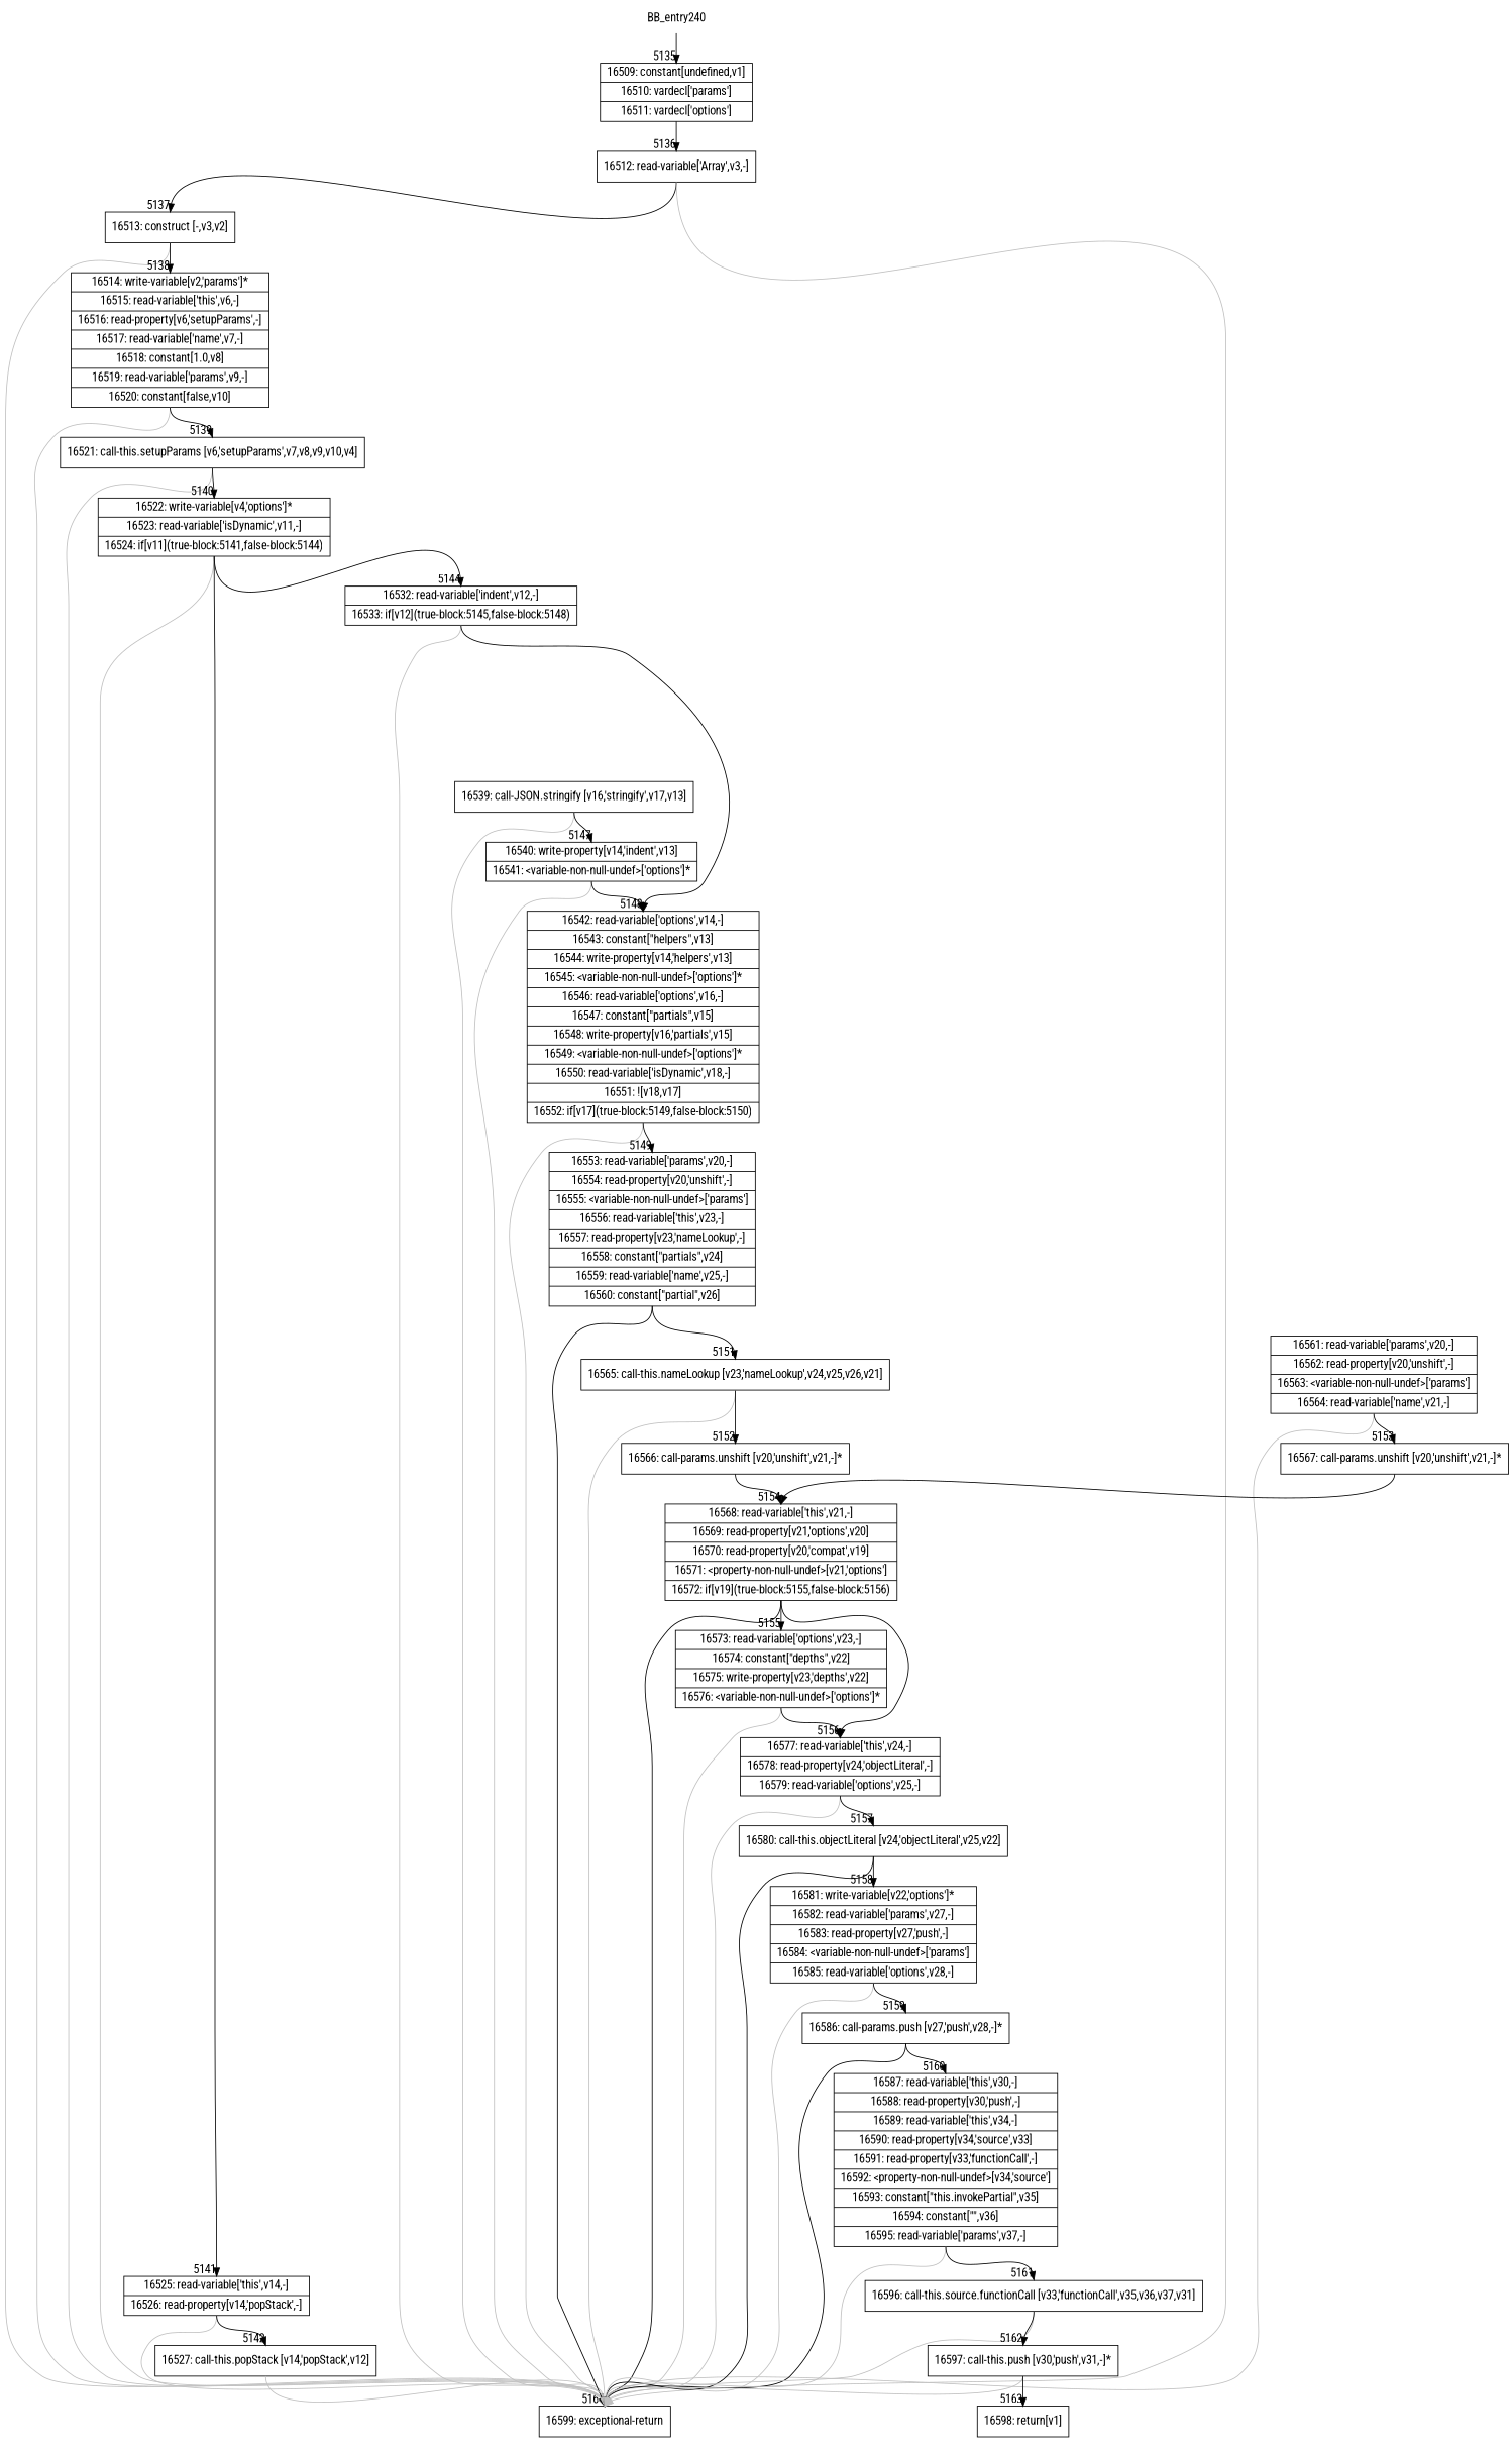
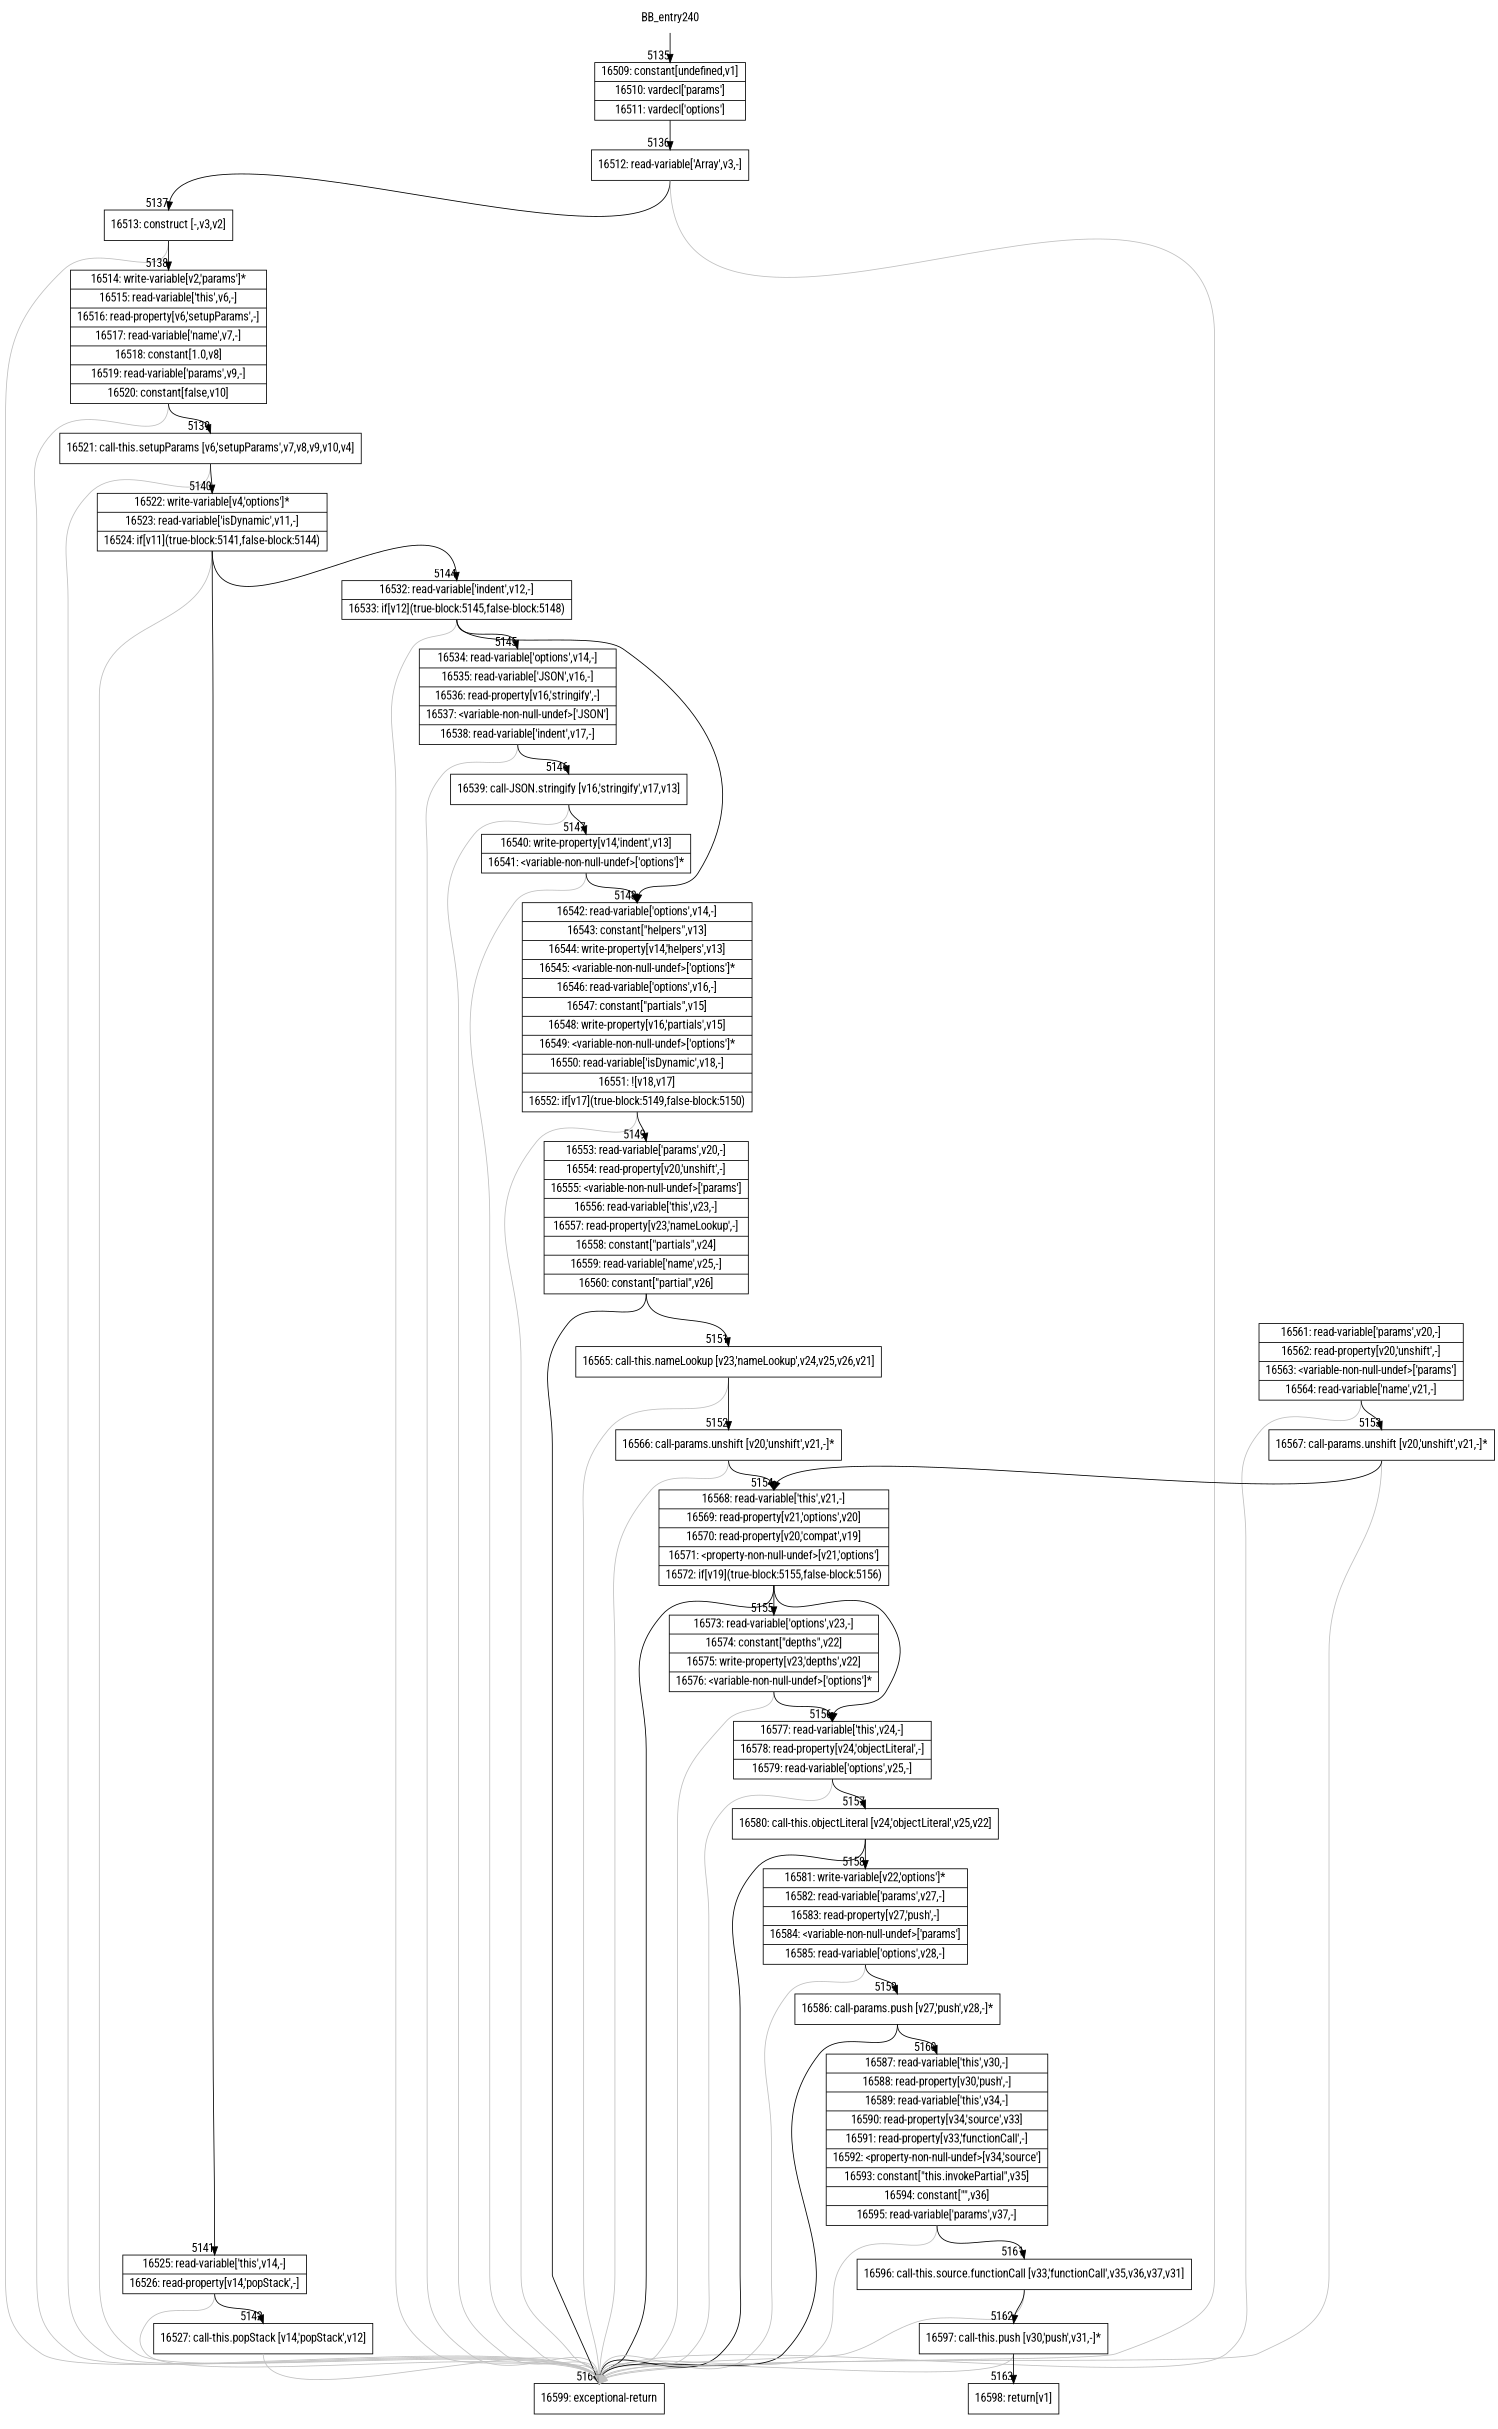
  digraph {
    fontname="Roboto Condensed"
    rankdir=TD
    node [fontname="Roboto Condensed" shape=record]
    edge [fontname="Roboto Condensed" headport=n tailport=s]
    BB_entry240 [shape=none]
    n2 [label="{16509: constant[undefined,v1]|16510: vardecl['params']|16511: vardecl['options']}"]
    n3 [label="{16512: read-variable['Array',v3,-]}"]
    n4 [label="{16513: construct [-,v3,v2]}"]
    n5 [label="{16599: exceptional-return}"]
    n6 [label="{16514: write-variable[v2,'params']*|16515: read-variable['this',v6,-]|16516: read-property[v6,'setupParams',-]|16517: read-variable['name',v7,-]|16518: constant[1.0,v8]|16519: read-variable['params',v9,-]|16520: constant[false,v10]}"]
    n7 [label="{16521: call-this.setupParams [v6,'setupParams',v7,v8,v9,v10,v4]}"]
    n8 [label="{16522: write-variable[v4,'options']*|16523: read-variable['isDynamic',v11,-]|16524: if[v11](true-block:5141,false-block:5144)}"]
    n9 [label="{16525: read-variable['this',v14,-]|16526: read-property[v14,'popStack',-]}"]
    n10 [label="{16532: read-variable['indent',v12,-]|16533: if[v12](true-block:5145,false-block:5148)}"]
    n11 [label="{16527: call-this.popStack [v14,'popStack',v12]}"]
+   n12 [label="{16534: read-variable['options',v14,-]|16535: read-variable['JSON',v16,-]|16536: read-property[v16,'stringify',-]|16537: \<variable-non-null-undef\>['JSON']|16538: read-variable['indent',v17,-]}"]
    n13 [label="{16542: read-variable['options',v14,-]|16543: constant[\"helpers\",v13]|16544: write-property[v14,'helpers',v13]|16545: \<variable-non-null-undef\>['options']*|16546: read-variable['options',v16,-]|16547: constant[\"partials\",v15]|16548: write-property[v16,'partials',v15]|16549: \<variable-non-null-undef\>['options']*|16550: read-variable['isDynamic',v18,-]|16551: ![v18,v17]|16552: if[v17](true-block:5149,false-block:5150)}"]
    n14 [label="{16539: call-JSON.stringify [v16,'stringify',v17,v13]}"]
    n15 [label="{16553: read-variable['params',v20,-]|16554: read-property[v20,'unshift',-]|16555: \<variable-non-null-undef\>['params']|16556: read-variable['this',v23,-]|16557: read-property[v23,'nameLookup',-]|16558: constant[\"partials\",v24]|16559: read-variable['name',v25,-]|16560: constant[\"partial\",v26]}"]
    n16 [label="{16540: write-property[v14,'indent',v13]|16541: \<variable-non-null-undef\>['options']*}"]
    n17 [label="{16565: call-this.nameLookup [v23,'nameLookup',v24,v25,v26,v21]}"]
    n18 [label="{16561: read-variable['params',v20,-]|16562: read-property[v20,'unshift',-]|16563: \<variable-non-null-undef\>['params']|16564: read-variable['name',v21,-]}"]
    n19 [label="{16567: call-params.unshift [v20,'unshift',v21,-]*}"]
    n20 [label="{16566: call-params.unshift [v20,'unshift',v21,-]*}"]
    n21 [label="{16568: read-variable['this',v21,-]|16569: read-property[v21,'options',v20]|16570: read-property[v20,'compat',v19]|16571: \<property-non-null-undef\>[v21,'options']|16572: if[v19](true-block:5155,false-block:5156)}"]
    n22 [label="{16573: read-variable['options',v23,-]|16574: constant[\"depths\",v22]|16575: write-property[v23,'depths',v22]|16576: \<variable-non-null-undef\>['options']*}"]
    n23 [label="{16577: read-variable['this',v24,-]|16578: read-property[v24,'objectLiteral',-]|16579: read-variable['options',v25,-]}"]
    n24 [label="{16580: call-this.objectLiteral [v24,'objectLiteral',v25,v22]}"]
    n25 [label="{16581: write-variable[v22,'options']*|16582: read-variable['params',v27,-]|16583: read-property[v27,'push',-]|16584: \<variable-non-null-undef\>['params']|16585: read-variable['options',v28,-]}"]
    n26 [label="{16586: call-params.push [v27,'push',v28,-]*}"]
    n27 [label="{16587: read-variable['this',v30,-]|16588: read-property[v30,'push',-]|16589: read-variable['this',v34,-]|16590: read-property[v34,'source',v33]|16591: read-property[v33,'functionCall',-]|16592: \<property-non-null-undef\>[v34,'source']|16593: constant[\"this.invokePartial\",v35]|16594: constant[\"\",v36]|16595: read-variable['params',v37,-]}"]
    n28 [label="{16596: call-this.source.functionCall [v33,'functionCall',v35,v36,v37,v31]}"]
    n29 [label="{16597: call-this.push [v30,'push',v31,-]*}"]
    n30 [label="{16598: return[v1]}"]
    BB_entry240 -> n2 [headlabel="    5135"]
    n2 -> n3 [headlabel="      5136"]
    n3 -> n4 [headlabel="      5137"]
    n3 -> n5 [color=gray headlabel="      5164"]
    n4 -> n5 [color=gray]
    n4 -> n6 [headlabel="      5138"]
    n6 -> n5 [color=gray]
    n6 -> n7 [headlabel="      5139"]
    n7 -> n5 [color=gray]
    n7 -> n8 [headlabel="      5140"]
    n8 -> n5 [color=gray]
    n8 -> n9 [headlabel="      5141"]
    n8 -> n10 [headlabel="      5144"]
    n9 -> n5 [color=gray]
    n9 -> n11 [headlabel="      5142"]
    n10 -> n5 [color=gray]
+   n10 -> n12 [headlabel="      5145"]
    n10 -> n13 [headlabel="      5148"]
    n11 -> n5 [color=gray]
+   n12 -> n5 [color=gray]
+   n12 -> n14 [headlabel="      5146"]
    n13 -> n5 [color=gray]
    n13 -> n15 [headlabel="      5149"]
    n14 -> n5 [color=gray]
    n14 -> n16 [headlabel="      5147"]
    n15 -> n5 [color=black]
    n15 -> n17 [headlabel="      5151"]
    n16 -> n5 [color=gray]
    n16 -> n13
    n17 -> n5 [color=gray]
    n17 -> n20 [headlabel="      5152"]
    n18 -> n5 [color=gray]
    n18 -> n19 [headlabel="      5153"]
+   n19 -> n5 [color=gray]
    n19 -> n21
+   n20 -> n5 [color=gray]
    n20 -> n21 [headlabel="      5154"]
    n21 -> n5 [color=black]
    n21 -> n22 [headlabel="      5155"]
    n21 -> n23 [headlabel="      5156"]
    n22 -> n5 [color=gray]
    n22 -> n23
    n23 -> n5 [color=gray]
    n23 -> n24 [headlabel="      5157"]
    n24 -> n5 [color=black]
    n24 -> n25 [headlabel="      5158"]
    n25 -> n5 [color=gray]
    n25 -> n26 [headlabel="      5159"]
    n26 -> n5 [color=black]
    n26 -> n27 [headlabel="      5160"]
    n27 -> n5 [color=gray]
    n27 -> n28 [headlabel="      5161"]
    n28 -> n5 [color=gray]
    n28 -> n29 [headlabel="      5162"]
    n29 -> n5 [color=gray]
    n29 -> n30 [headlabel="      5163"]
  }
